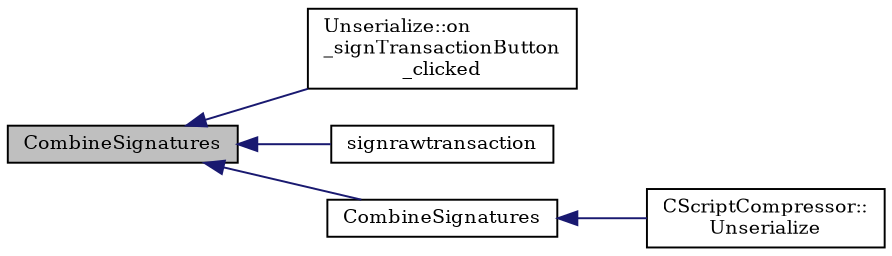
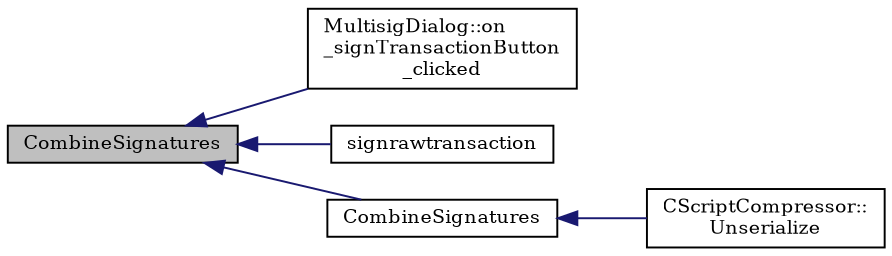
  digraph {
    rankdir=LR
    fontname="DejaVu Serif"
    node [color=black fillcolor=white fontname="DejaVu Serif" fontsize=10 shape=record style=filled]
    edge [color=midnightblue dir=back fontname="DejaVu Serif" fontsize=10 labelfontname=Helvetica labelfontsize=10 style=solid]
    n1 [fillcolor=grey75 fontcolor=black height=0.2 label=CombineSignatures width=0.4]
-   n2 [height=0.2 label="Unserialize::on\l_signTransactionButton\l_clicked" width=0.4]
+   n2 [height=0.2 label="MultisigDialog::on\l_signTransactionButton\l_clicked" width=0.4]
    n3 [height=0.2 label=signrawtransaction width=0.4]
    n4 [height=0.2 label=CombineSignatures width=0.4]
    n5 [height=0.2 label="CScriptCompressor::\lUnserialize" width=0.4]
    n1 -> n2
    n1 -> n3
    n1 -> n4
    n4 -> n5
  }
